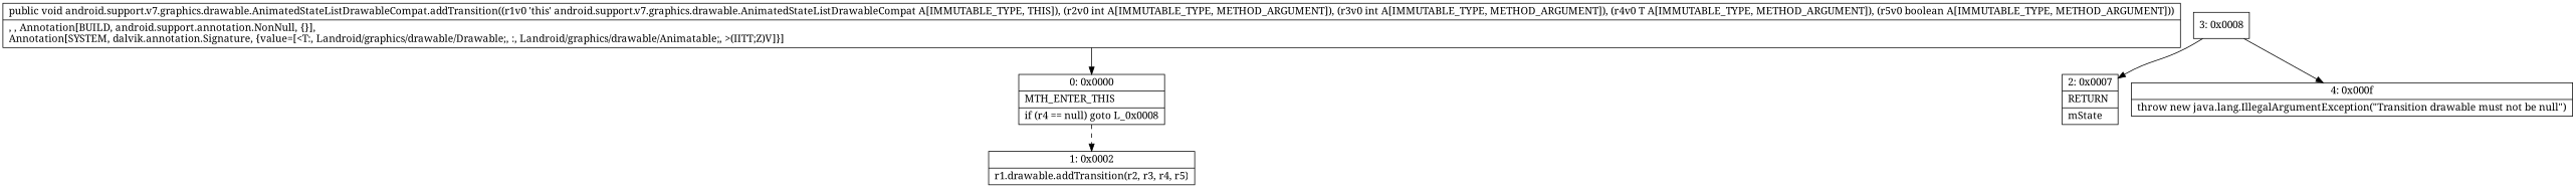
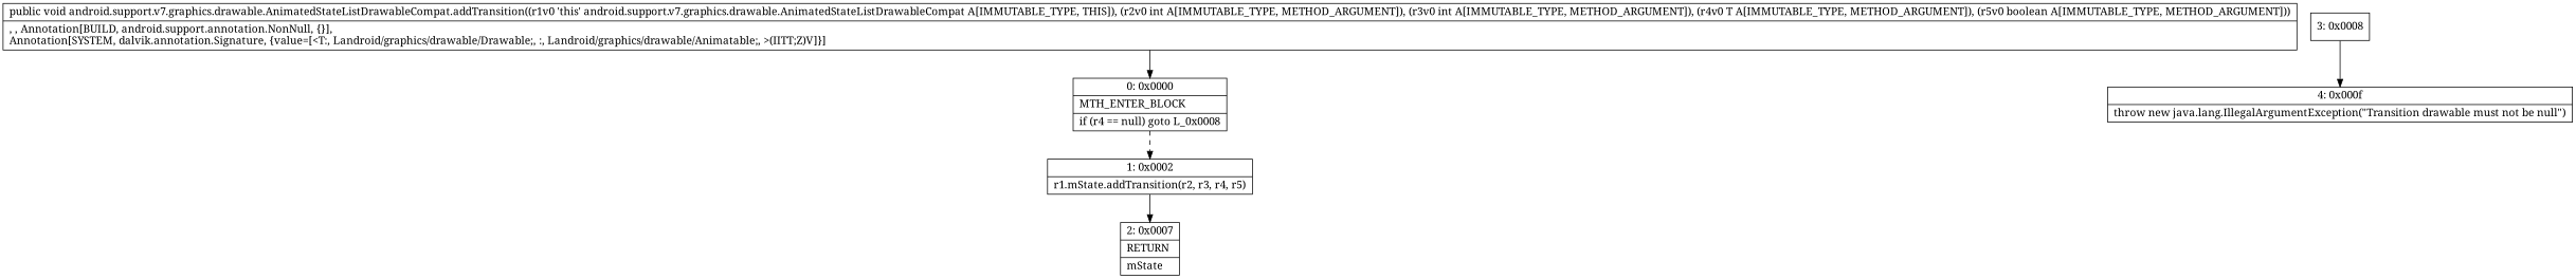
  digraph {
    fontname="Noto Serif"
    node [fontname="Noto Serif" shape=record]
    edge [fontname="Noto Serif"]
-   n1 [label="{0\:\ 0x0000|MTH_ENTER_THIS\l|if (r4 == null) goto L_0x0008\l}"]
-   n2 [label="{1\:\ 0x0002|r1.drawable.addTransition(r2, r3, r4, r5)\l}"]
+   n1 [label="{0\:\ 0x0000|MTH_ENTER_BLOCK\l|if (r4 == null) goto L_0x0008\l}"]
+   n2 [label="{1\:\ 0x0002|r1.mState.addTransition(r2, r3, r4, r5)\l}"]
    n3 [label="{2\:\ 0x0007|RETURN\l|mState\l}"]
    n4 [label="{3\:\ 0x0008}"]
    n5 [label="{4\:\ 0x000f|throw new java.lang.IllegalArgumentException(\"Transition drawable must not be null\")\l}"]
    n6 [label="{public void android.support.v7.graphics.drawable.AnimatedStateListDrawableCompat.addTransition((r1v0 'this' android.support.v7.graphics.drawable.AnimatedStateListDrawableCompat A[IMMUTABLE_TYPE, THIS]), (r2v0 int A[IMMUTABLE_TYPE, METHOD_ARGUMENT]), (r3v0 int A[IMMUTABLE_TYPE, METHOD_ARGUMENT]), (r4v0 T A[IMMUTABLE_TYPE, METHOD_ARGUMENT]), (r5v0 boolean A[IMMUTABLE_TYPE, METHOD_ARGUMENT]))  | , , Annotation[BUILD, android.support.annotation.NonNull, \{\}], \lAnnotation[SYSTEM, dalvik.annotation.Signature, \{value=[\<T:, Landroid\/graphics\/drawable\/Drawable;, :, Landroid\/graphics\/drawable\/Animatable;, \>(IITT;Z)V]\}]\l}"]
    n1 -> n2 [style=dashed]
-   n4 -> n3
+   n2 -> n3
    n4 -> n5
    n6 -> n1
  }
